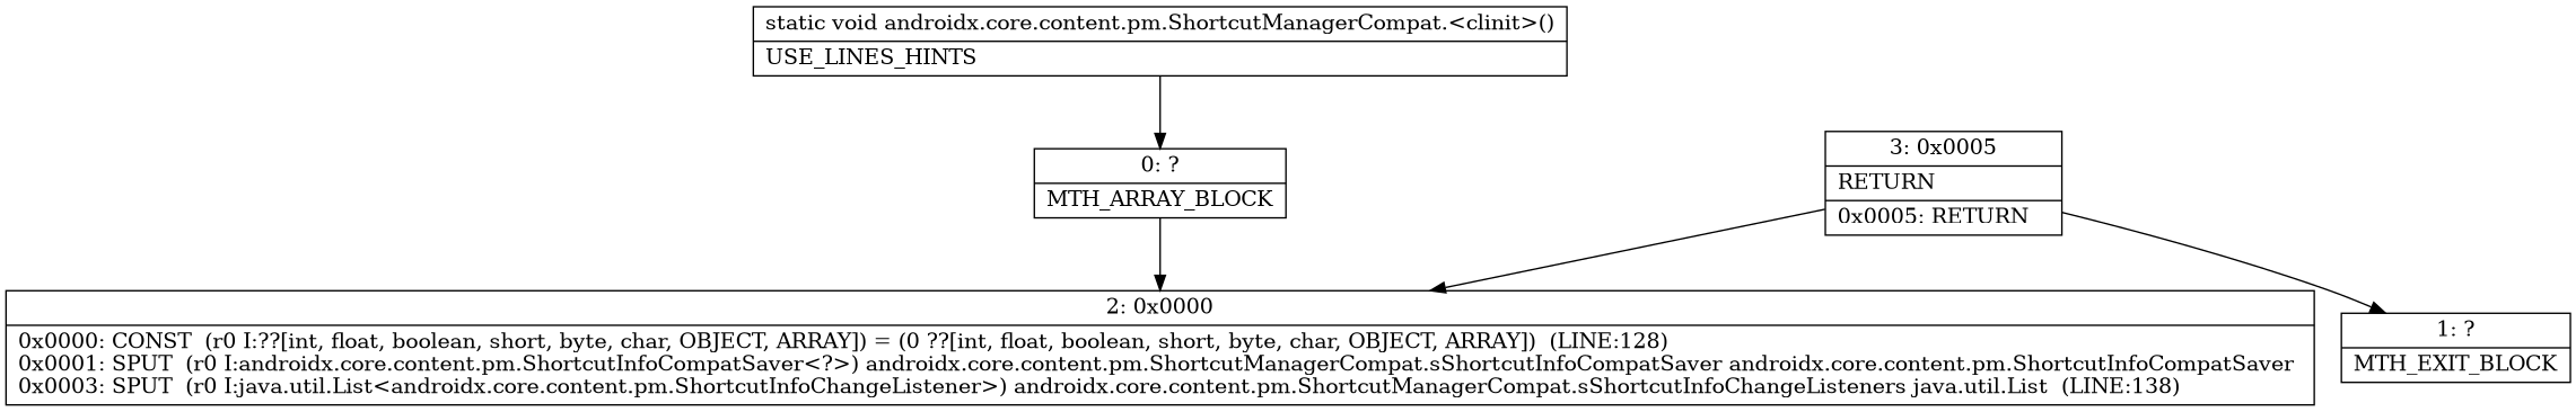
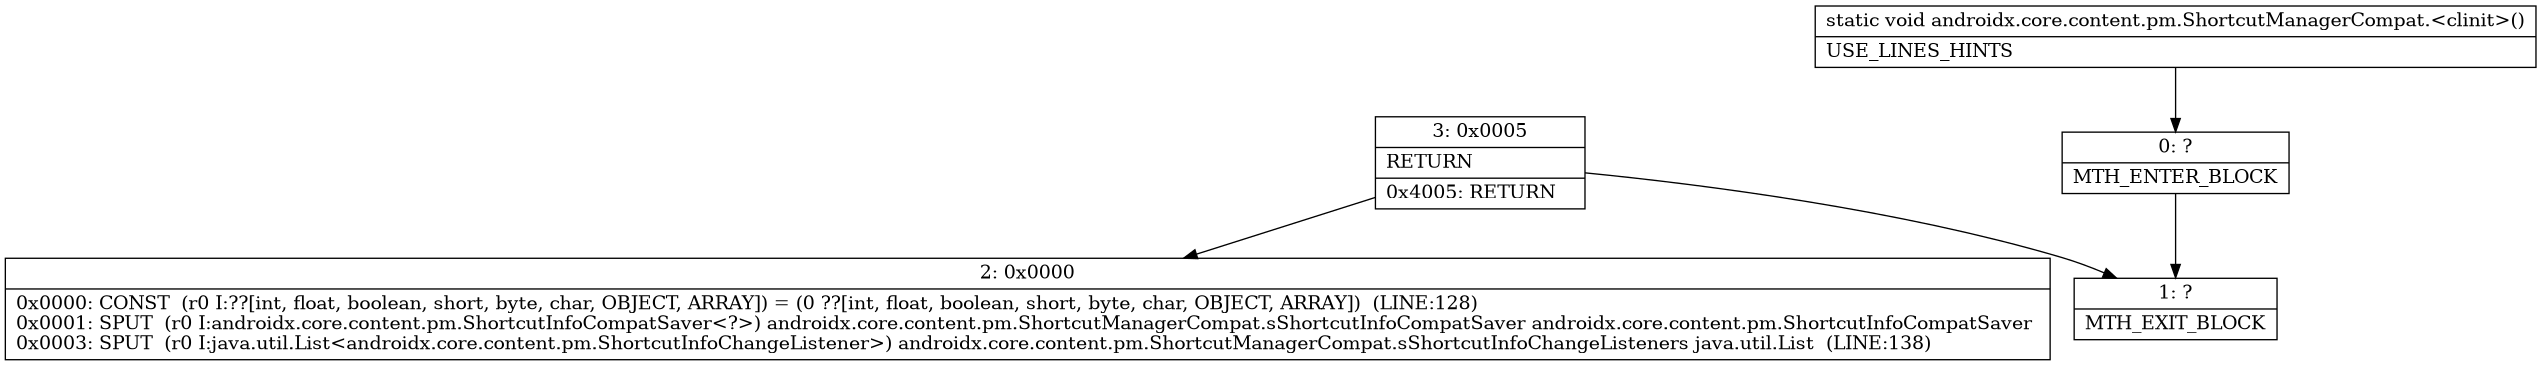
  digraph {
    node [shape=record]
-   n1 [label="{0\:\ ?|MTH_ARRAY_BLOCK\l}"]
+   n1 [label="{0\:\ ?|MTH_ENTER_BLOCK\l}"]
    n2 [label="{2\:\ 0x0000|0x0000: CONST  (r0 I:??[int, float, boolean, short, byte, char, OBJECT, ARRAY]) = (0 ??[int, float, boolean, short, byte, char, OBJECT, ARRAY])  (LINE:128)\l0x0001: SPUT  (r0 I:androidx.core.content.pm.ShortcutInfoCompatSaver\<?\>) androidx.core.content.pm.ShortcutManagerCompat.sShortcutInfoCompatSaver androidx.core.content.pm.ShortcutInfoCompatSaver \l0x0003: SPUT  (r0 I:java.util.List\<androidx.core.content.pm.ShortcutInfoChangeListener\>) androidx.core.content.pm.ShortcutManagerCompat.sShortcutInfoChangeListeners java.util.List  (LINE:138)\l}"]
-   n3 [label="{3\:\ 0x0005|RETURN\l|0x0005: RETURN   \l}"]
+   n3 [label="{3\:\ 0x0005|RETURN\l|0x4005: RETURN   \l}"]
    n4 [label="{1\:\ ?|MTH_EXIT_BLOCK\l}"]
    n5 [label="{static void androidx.core.content.pm.ShortcutManagerCompat.\<clinit\>()  | USE_LINES_HINTS\l}"]
-   n1 -> n2
+   n1 -> n4
    n3 -> n2
    n3 -> n4
    n5 -> n1
  }
